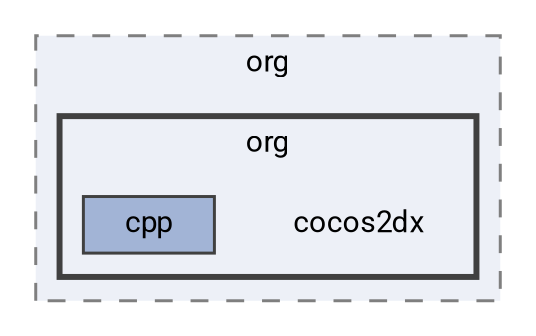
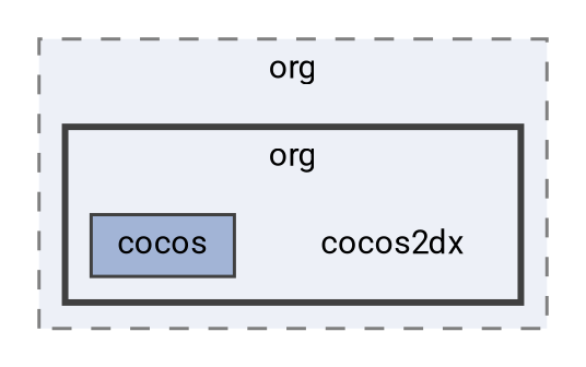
  digraph {
    compound=true
    fontname=Roboto
    node [fontname=Roboto fontsize=10]
    n1 [height=0.2 label=cocos2dx shape=plaintext width=0.4]
-   n2 [color=grey25 fillcolor="#a2b4d6" height=0.2 label=cpp shape=box style=filled width=0.4]
+   n2 [color=grey25 fillcolor="#a2b4d6" height=0.2 label=cocos shape=box style=filled width=0.4]
    subgraph cluster_1 {
      bgcolor="#edf0f7"
      fontsize=10
      label=org
      pencolor=grey50
      style="filled,dashed"
      subgraph cluster_2 {
        bgcolor="#edf0f7"
        fontsize=10
        pencolor=grey25
        style="filled,bold"
        n1
        n2
      }
    }
  }
